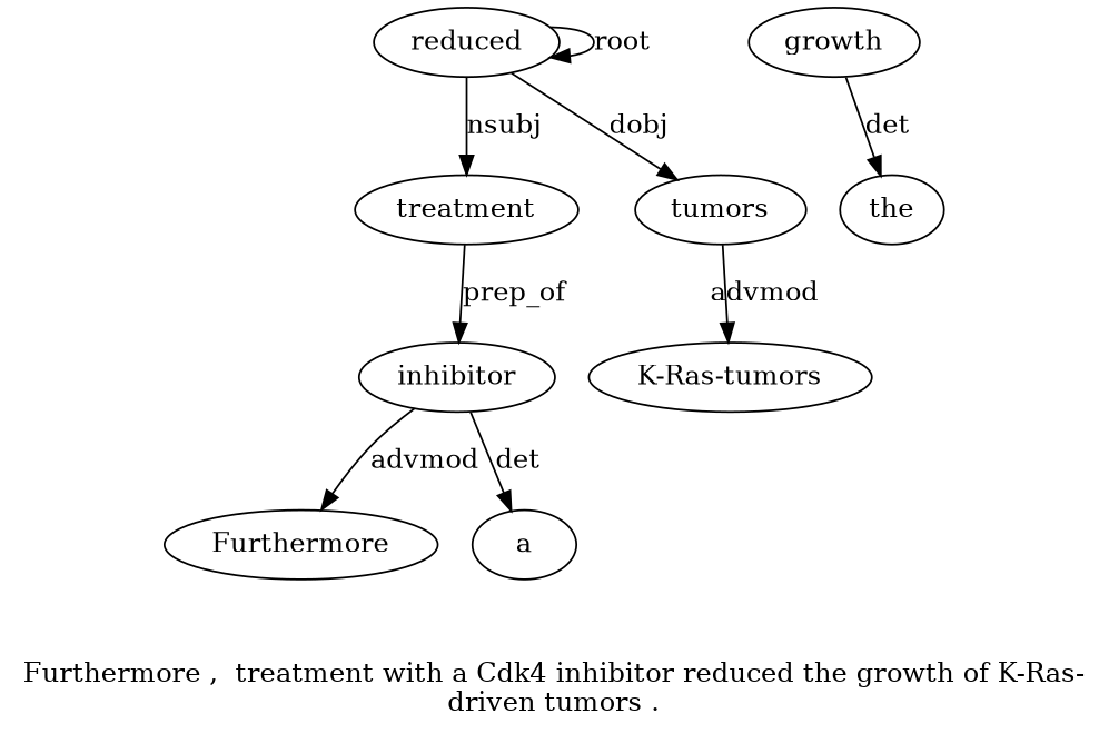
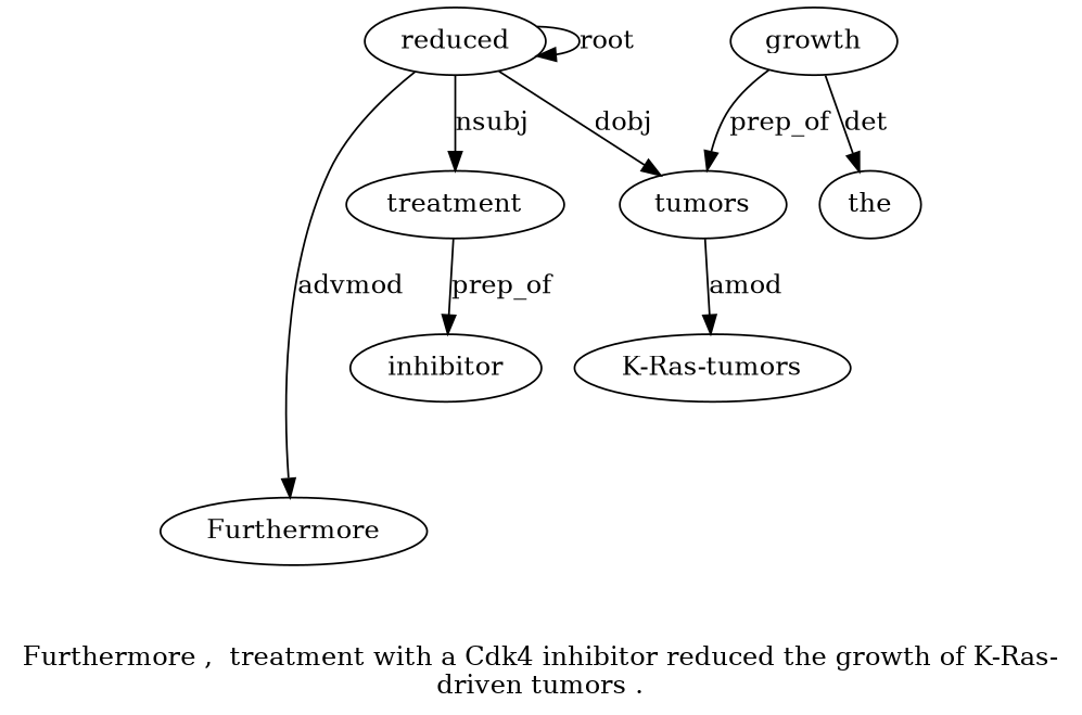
  digraph {
    label="Furthermore ,  treatment with a Cdk4 inhibitor reduced the growth of K-Ras-\ndriven tumors ."
    node [fillcolor=white style=filled]
    n1 [label=reduced]
    n2 [label=Furthermore]
    n3 [label=treatment]
    n4 [label=tumors]
    n5 [label=inhibitor]
    n6 [label=growth]
    n7 [label=the]
-   n8 [label=a]
    n9 [label="K-Ras-tumors"]
    n1 -> n1 [label=root]
-   n5 -> n2 [label=advmod]
+   n1 -> n2 [label=advmod]
    n1 -> n3 [label=nsubj]
    n1 -> n4 [label=dobj]
    n3 -> n5 [label=prep_of]
-   n4 -> n9 [label=advmod]
-   n5 -> n8 [label=det]
+   n4 -> n9 [label=amod]
+   n6 -> n4 [label=prep_of]
    n6 -> n7 [label=det]
  }
